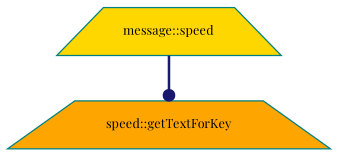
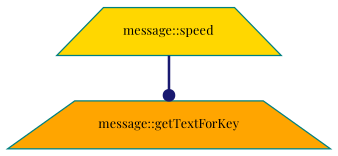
  digraph {
    rankdir=TB
    fontname="Playfair Display"
    node [color=teal fontname="Playfair Display" fontsize=10 shape=trapezium style=filled]
    n1 [fillcolor=gold fontcolor=black height=0.2 label="message::speed" width=0.4]
-   n2 [fillcolor=orange height=0.2 label="speed::getTextForKey" width=0.4]
+   n2 [fillcolor=orange height=0.2 label="message::getTextForKey" width=0.4]
    n1 -> n2 [color=midnightblue fontname="Playfair Display" fontsize=10 labelfontname=Helvetica labelfontsize=10 style=bold arrowhead=dot]
  }
